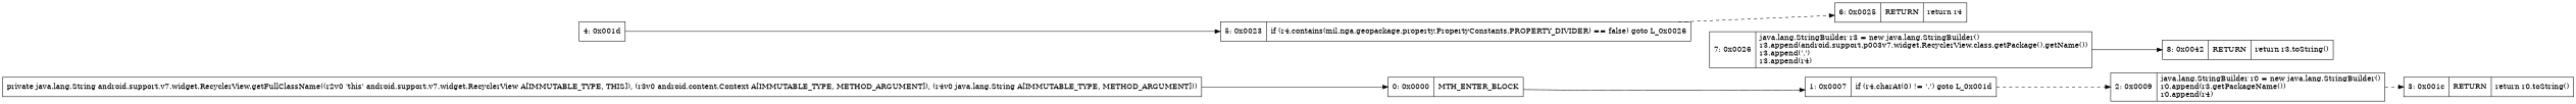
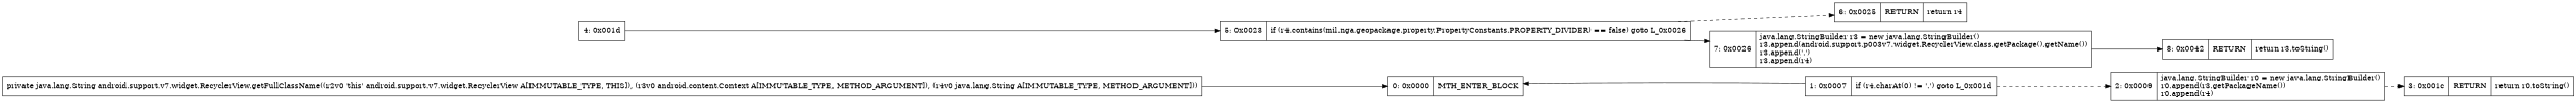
  digraph {
    rankdir=LR
    node [shape=record]
    n1 [label="{0\:\ 0x0000|MTH_ENTER_BLOCK\l}"]
    n2 [label="{1\:\ 0x0007|if (r4.charAt(0) != '.') goto L_0x001d\l}"]
    n3 [label="{2\:\ 0x0009|java.lang.StringBuilder r0 = new java.lang.StringBuilder()\lr0.append(r3.getPackageName())\lr0.append(r4)\l}"]
    n4 [label="{3\:\ 0x001c|RETURN\l|return r0.toString()\l}"]
    n5 [label="{4\:\ 0x001d}"]
    n6 [label="{5\:\ 0x0023|if (r4.contains(mil.nga.geopackage.property.PropertyConstants.PROPERTY_DIVIDER) == false) goto L_0x0026\l}"]
    n7 [label="{6\:\ 0x0025|RETURN\l|return r4\l}"]
    n8 [label="{7\:\ 0x0026|java.lang.StringBuilder r3 = new java.lang.StringBuilder()\lr3.append(android.support.p003v7.widget.RecyclerView.class.getPackage().getName())\lr3.append('.')\lr3.append(r4)\l}"]
    n9 [label="{8\:\ 0x0042|RETURN\l|return r3.toString()\l}"]
    n10 [label="{private java.lang.String android.support.v7.widget.RecyclerView.getFullClassName((r2v0 'this' android.support.v7.widget.RecyclerView A[IMMUTABLE_TYPE, THIS]), (r3v0 android.content.Context A[IMMUTABLE_TYPE, METHOD_ARGUMENT]), (r4v0 java.lang.String A[IMMUTABLE_TYPE, METHOD_ARGUMENT])) }"]
-   n1 -> n2
+   n2 -> n1
    n2 -> n3 [style=dashed]
    n3 -> n4 [style=dashed]
    n5 -> n6
    n6 -> n7 [style=dashed]
+   n6 -> n8
    n8 -> n9
    n10 -> n1
  }
